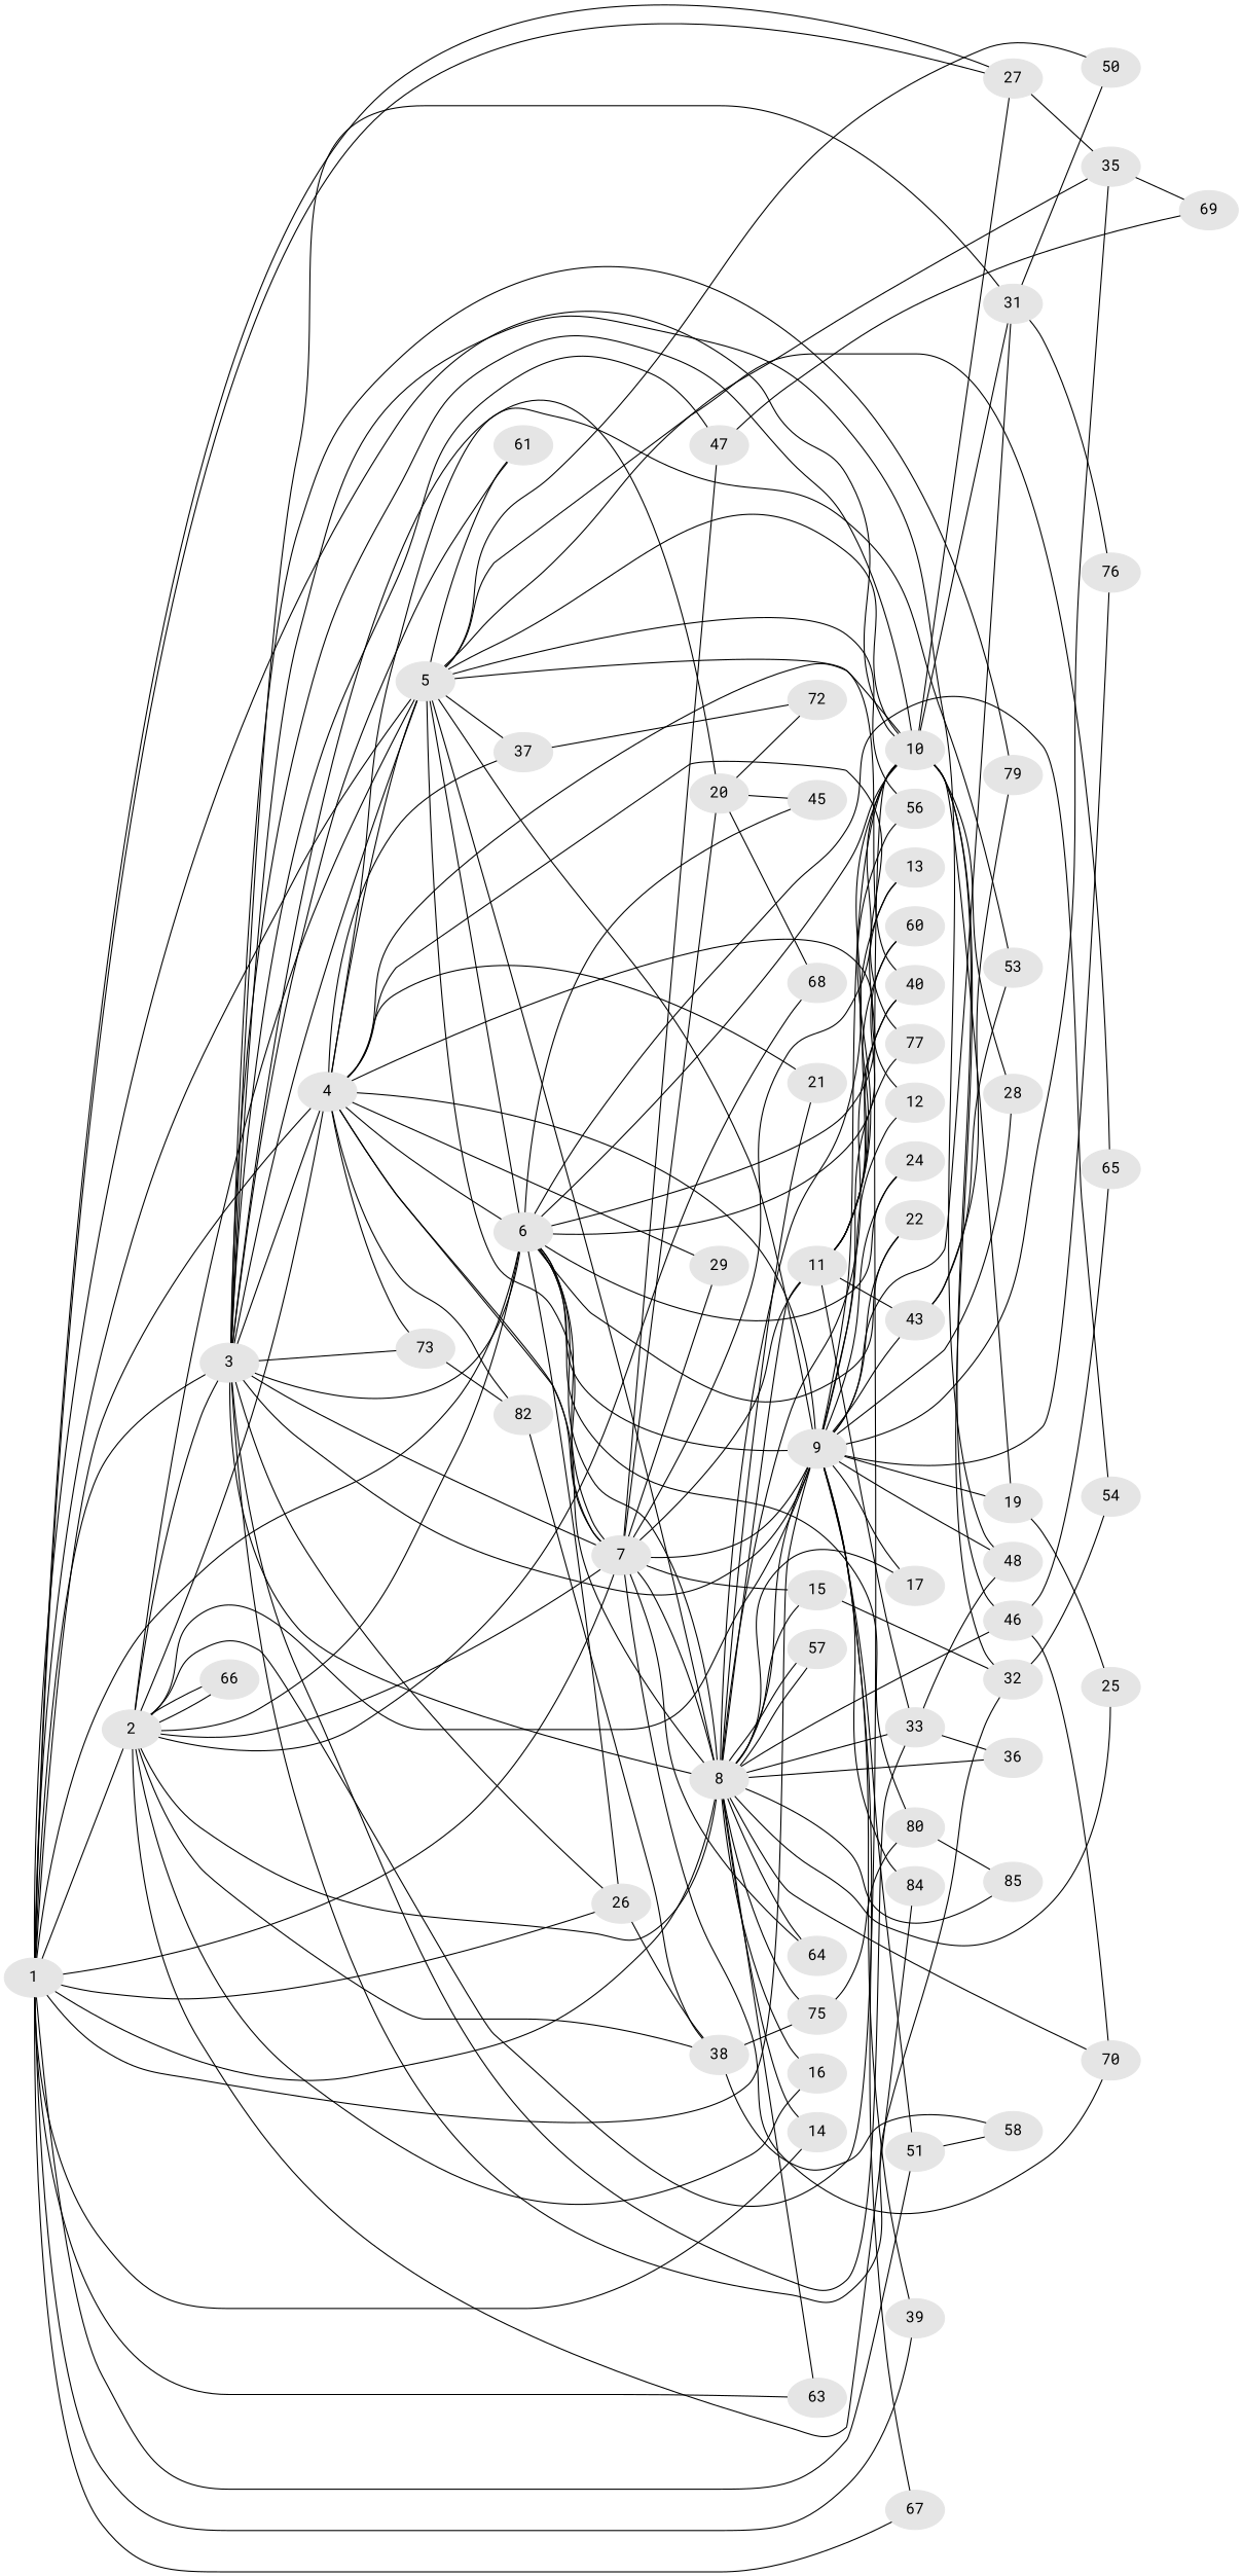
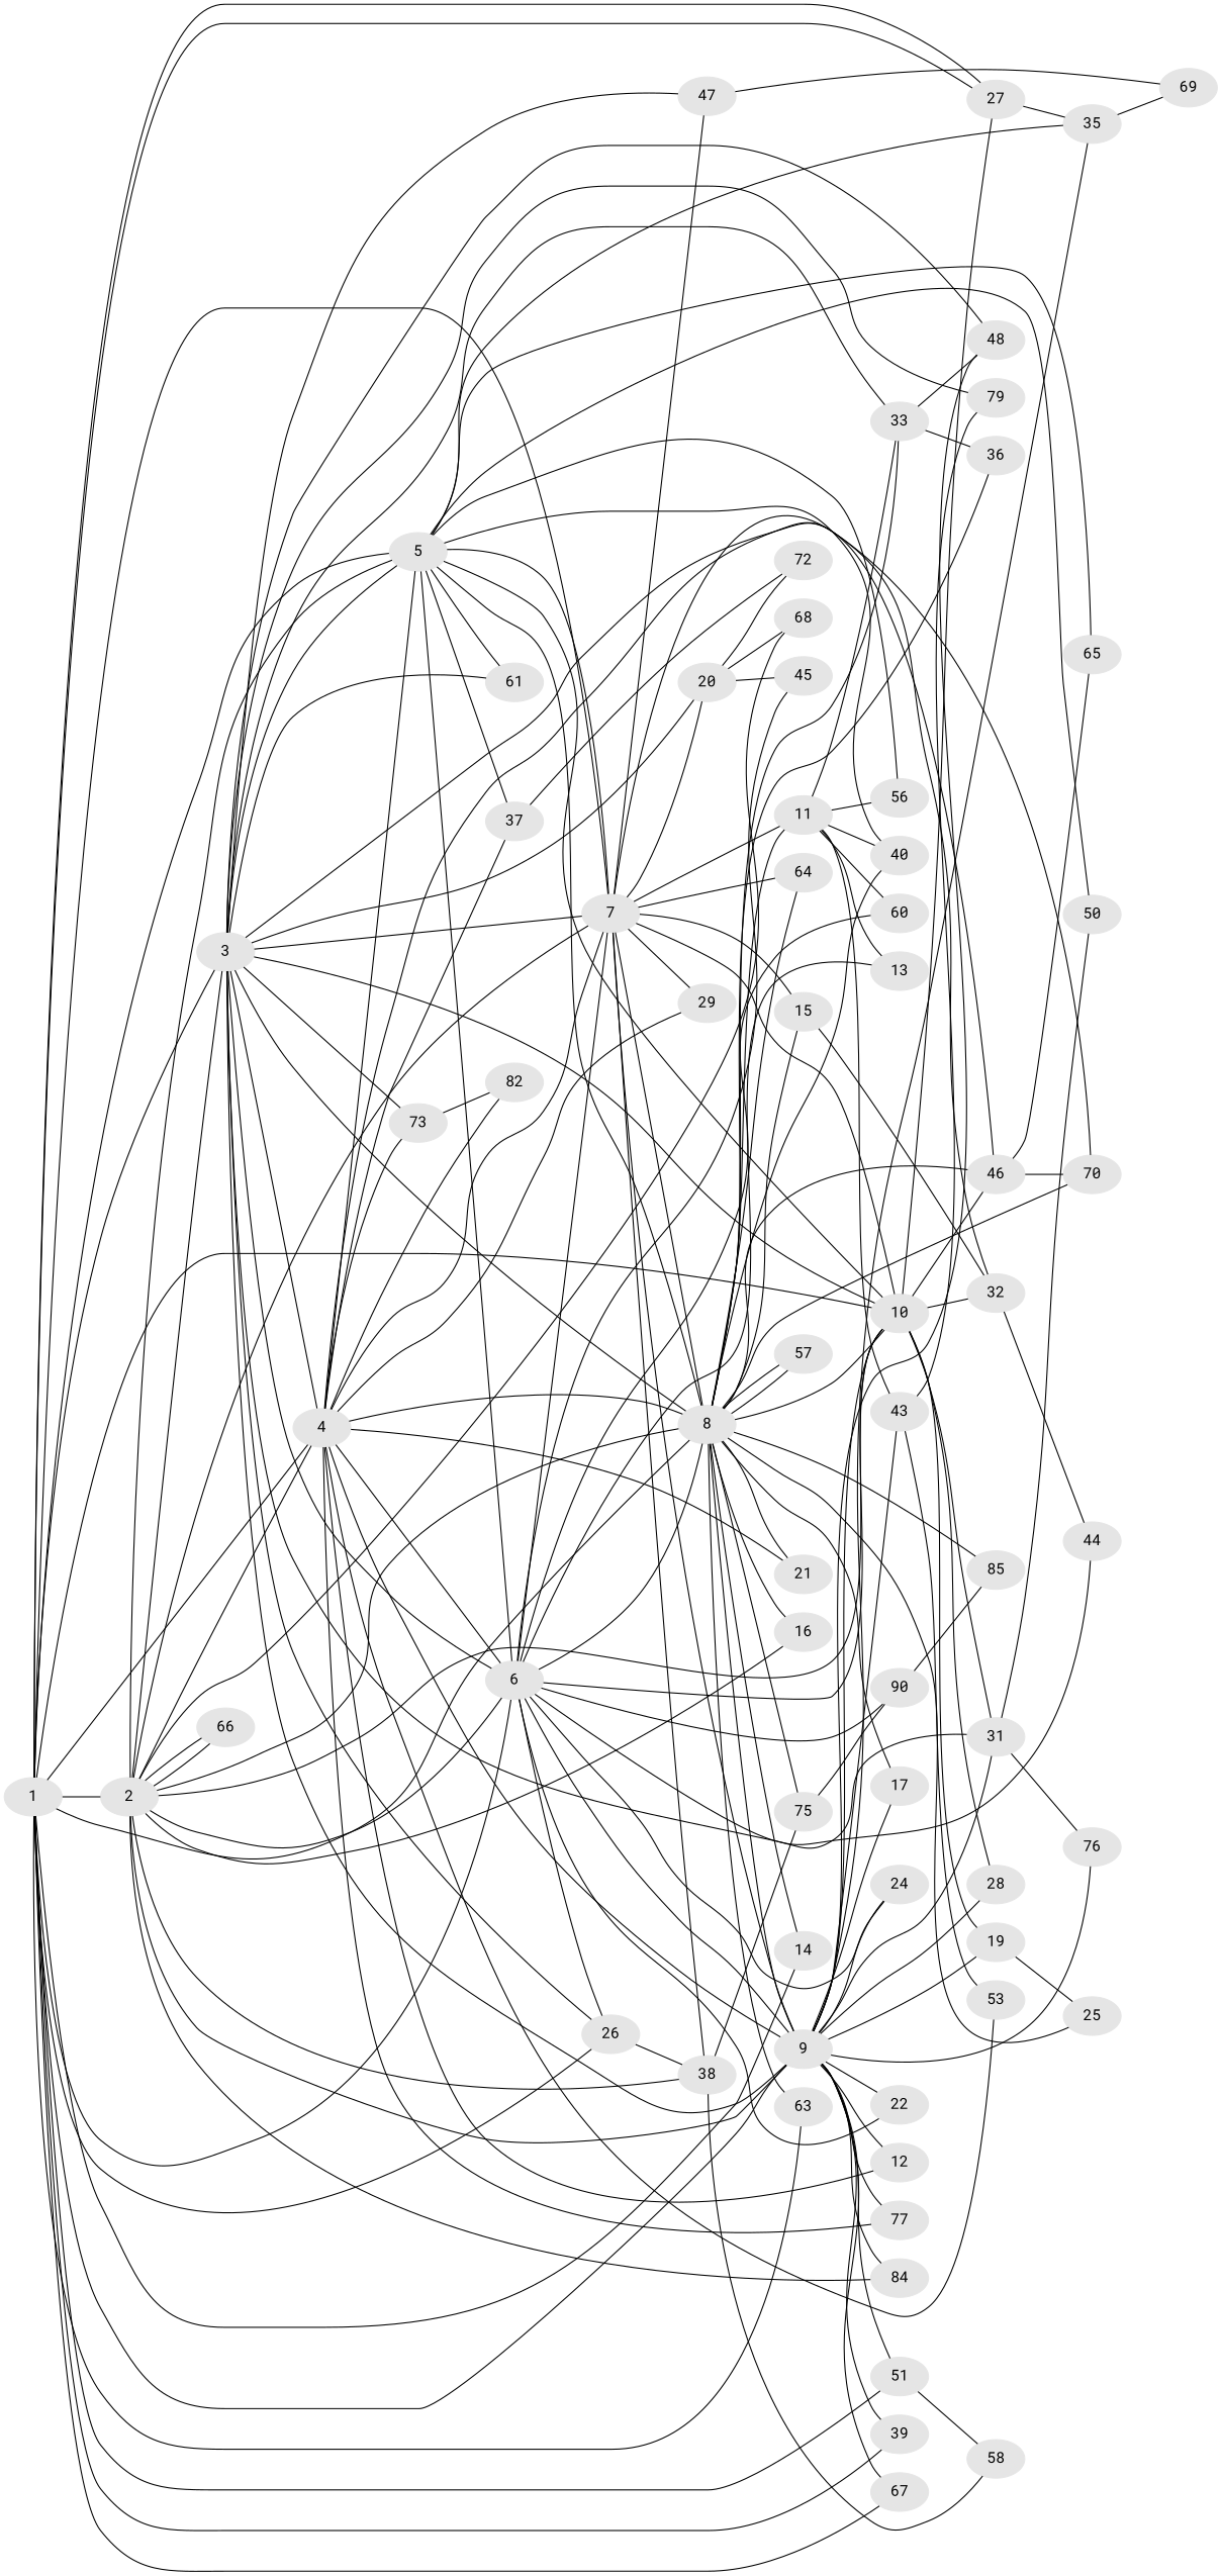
  graph {
    fontname="Roboto Mono"
    rankdir=LR
    node [color=gray90 fontname="Roboto Mono" style=filled]
    edge [fontname="Roboto Mono"]
    1 [super="+23"]
    2 [super="+30"]
    3 [super="+78"]
    4 [super="+86"]
    5 [super="+28"]
    6 [super="+41"]
    7 [super="+52"]
    8 [super="+55"]
    9 [super="+62"]
    10
    14
    26 [super="+71"]
    27 [super="+74"]
    39
    51
    63
    67
    16
    38 [super="+59"]
    66
    68
    84
    20
    31 [super="+42"]
    32
    33
    47
    48 [super="+81"]
    61
    73
    79
    12
    21
    29
    37
    53
    77
    82
    35 [super="+49"]
    40 [super="+44"]
    50
    56
    65
    13
    22
    24
    45
-   54
+   54 [label=44]
    60
-   80
+   80 [label=90]
    11 [super="+87"]
    15 [super="+34"]
    64
    70
    17
    25
    36
    46 [super="+83"]
    57
    75
    85
    n62 [label=28]
    19
    43
    76
    58
    72
    69
    1 -- 2 [weight=2]
    1 -- 3
    1 -- 4
    1 -- 5
    1 -- 6
    1 -- 7 [weight=2]
    1 -- 8
    1 -- 9
    1 -- 10
    1 -- 14
    1 -- 26
    1 -- 27
    1 -- 27
    1 -- 39
    1 -- 51
    1 -- 63
    1 -- 67
    2 -- 3
    2 -- 4
    2 -- 5
    2 -- 6
    2 -- 7
    2 -- 8
    2 -- 9 [weight=2]
    2 -- 10
    2 -- 16
    2 -- 38
    2 -- 66
    2 -- 66
    2 -- 68
    2 -- 84
    3 -- 4
    3 -- 5
    3 -- 6
    3 -- 7 [weight=2]
    3 -- 8
    3 -- 9
    3 -- 10
    3 -- 26
    3 -- 20
    3 -- 31
    3 -- 32
    3 -- 33
    3 -- 47
    3 -- 48
    3 -- 61
    3 -- 73
    3 -- 79
    4 -- 5
    4 -- 6
    4 -- 7
    4 -- 8
    4 -- 9 [weight=2]
-   4 -- 10
+   4 -- 46
    4 -- 73
    4 -- 12
    4 -- 21
    4 -- 29
    4 -- 37
    4 -- 53
    4 -- 77
    4 -- 82
    5 -- 6
    5 -- 7
    5 -- 8
-   5 -- 9
    5 -- 10
    5 -- 61
    5 -- 37
    5 -- 35
    5 -- 40
    5 -- 50
    5 -- 56
    5 -- 65
    6 -- 7
    6 -- 8
    6 -- 9 [weight=2]
    6 -- 10
    6 -- 26
    6 -- 13
    6 -- 22
    6 -- 24
    6 -- 45
    6 -- 54
    6 -- 60
    6 -- 80
    7 -- 8
    7 -- 9
    7 -- 10
-   82 -- 38
+   7 -- 38
    7 -- 20
    7 -- 47 [weight=2]
    7 -- 29
    7 -- 11
    7 -- 15
    7 -- 64
    7 -- 70
    8 -- 9 [weight=2]
    8 -- 10
    8 -- 14
    8 -- 63
    8 -- 16
    8 -- 33
    8 -- 21
    8 -- 40
    8 -- 11
    8 -- 15
    8 -- 64
    8 -- 70
    8 -- 17
    8 -- 25
    8 -- 36
    8 -- 46
    8 -- 57
    8 -- 57
    8 -- 75
    8 -- 85
    9 -- 10
    9 -- 39
    9 -- 51
    9 -- 67
    9 -- 84
    9 -- 31
    9 -- 48
    9 -- 12
    9 -- 77
    9 -- 35
    9 -- 22
    9 -- 24
    9 -- 17
    9 -- n62
    9 -- 19
    9 -- 43
    9 -- 76
    10 -- 27
    10 -- 31
    10 -- 32
    10 -- 46
    10 -- n62
    10 -- 19
    26 -- 38
    27 -- 35
    51 -- 58
    38 -- 75
    38 -- 58
    20 -- 68
    20 -- 45
    20 -- 72
    31 -- 50
    31 -- 76
    32 -- 54
    33 -- 48
    33 -- 36
    47 -- 69
    73 -- 82
    37 -- 72
    35 -- 69
    80 -- 85
    11 -- 33
    11 -- 40
    11 -- 56
    11 -- 13
    11 -- 60
    11 -- 43
    15 -- 32
    46 -- 65
    46 -- 70
    75 -- 80
    19 -- 25
    43 -- 79
    43 -- 53
  }
